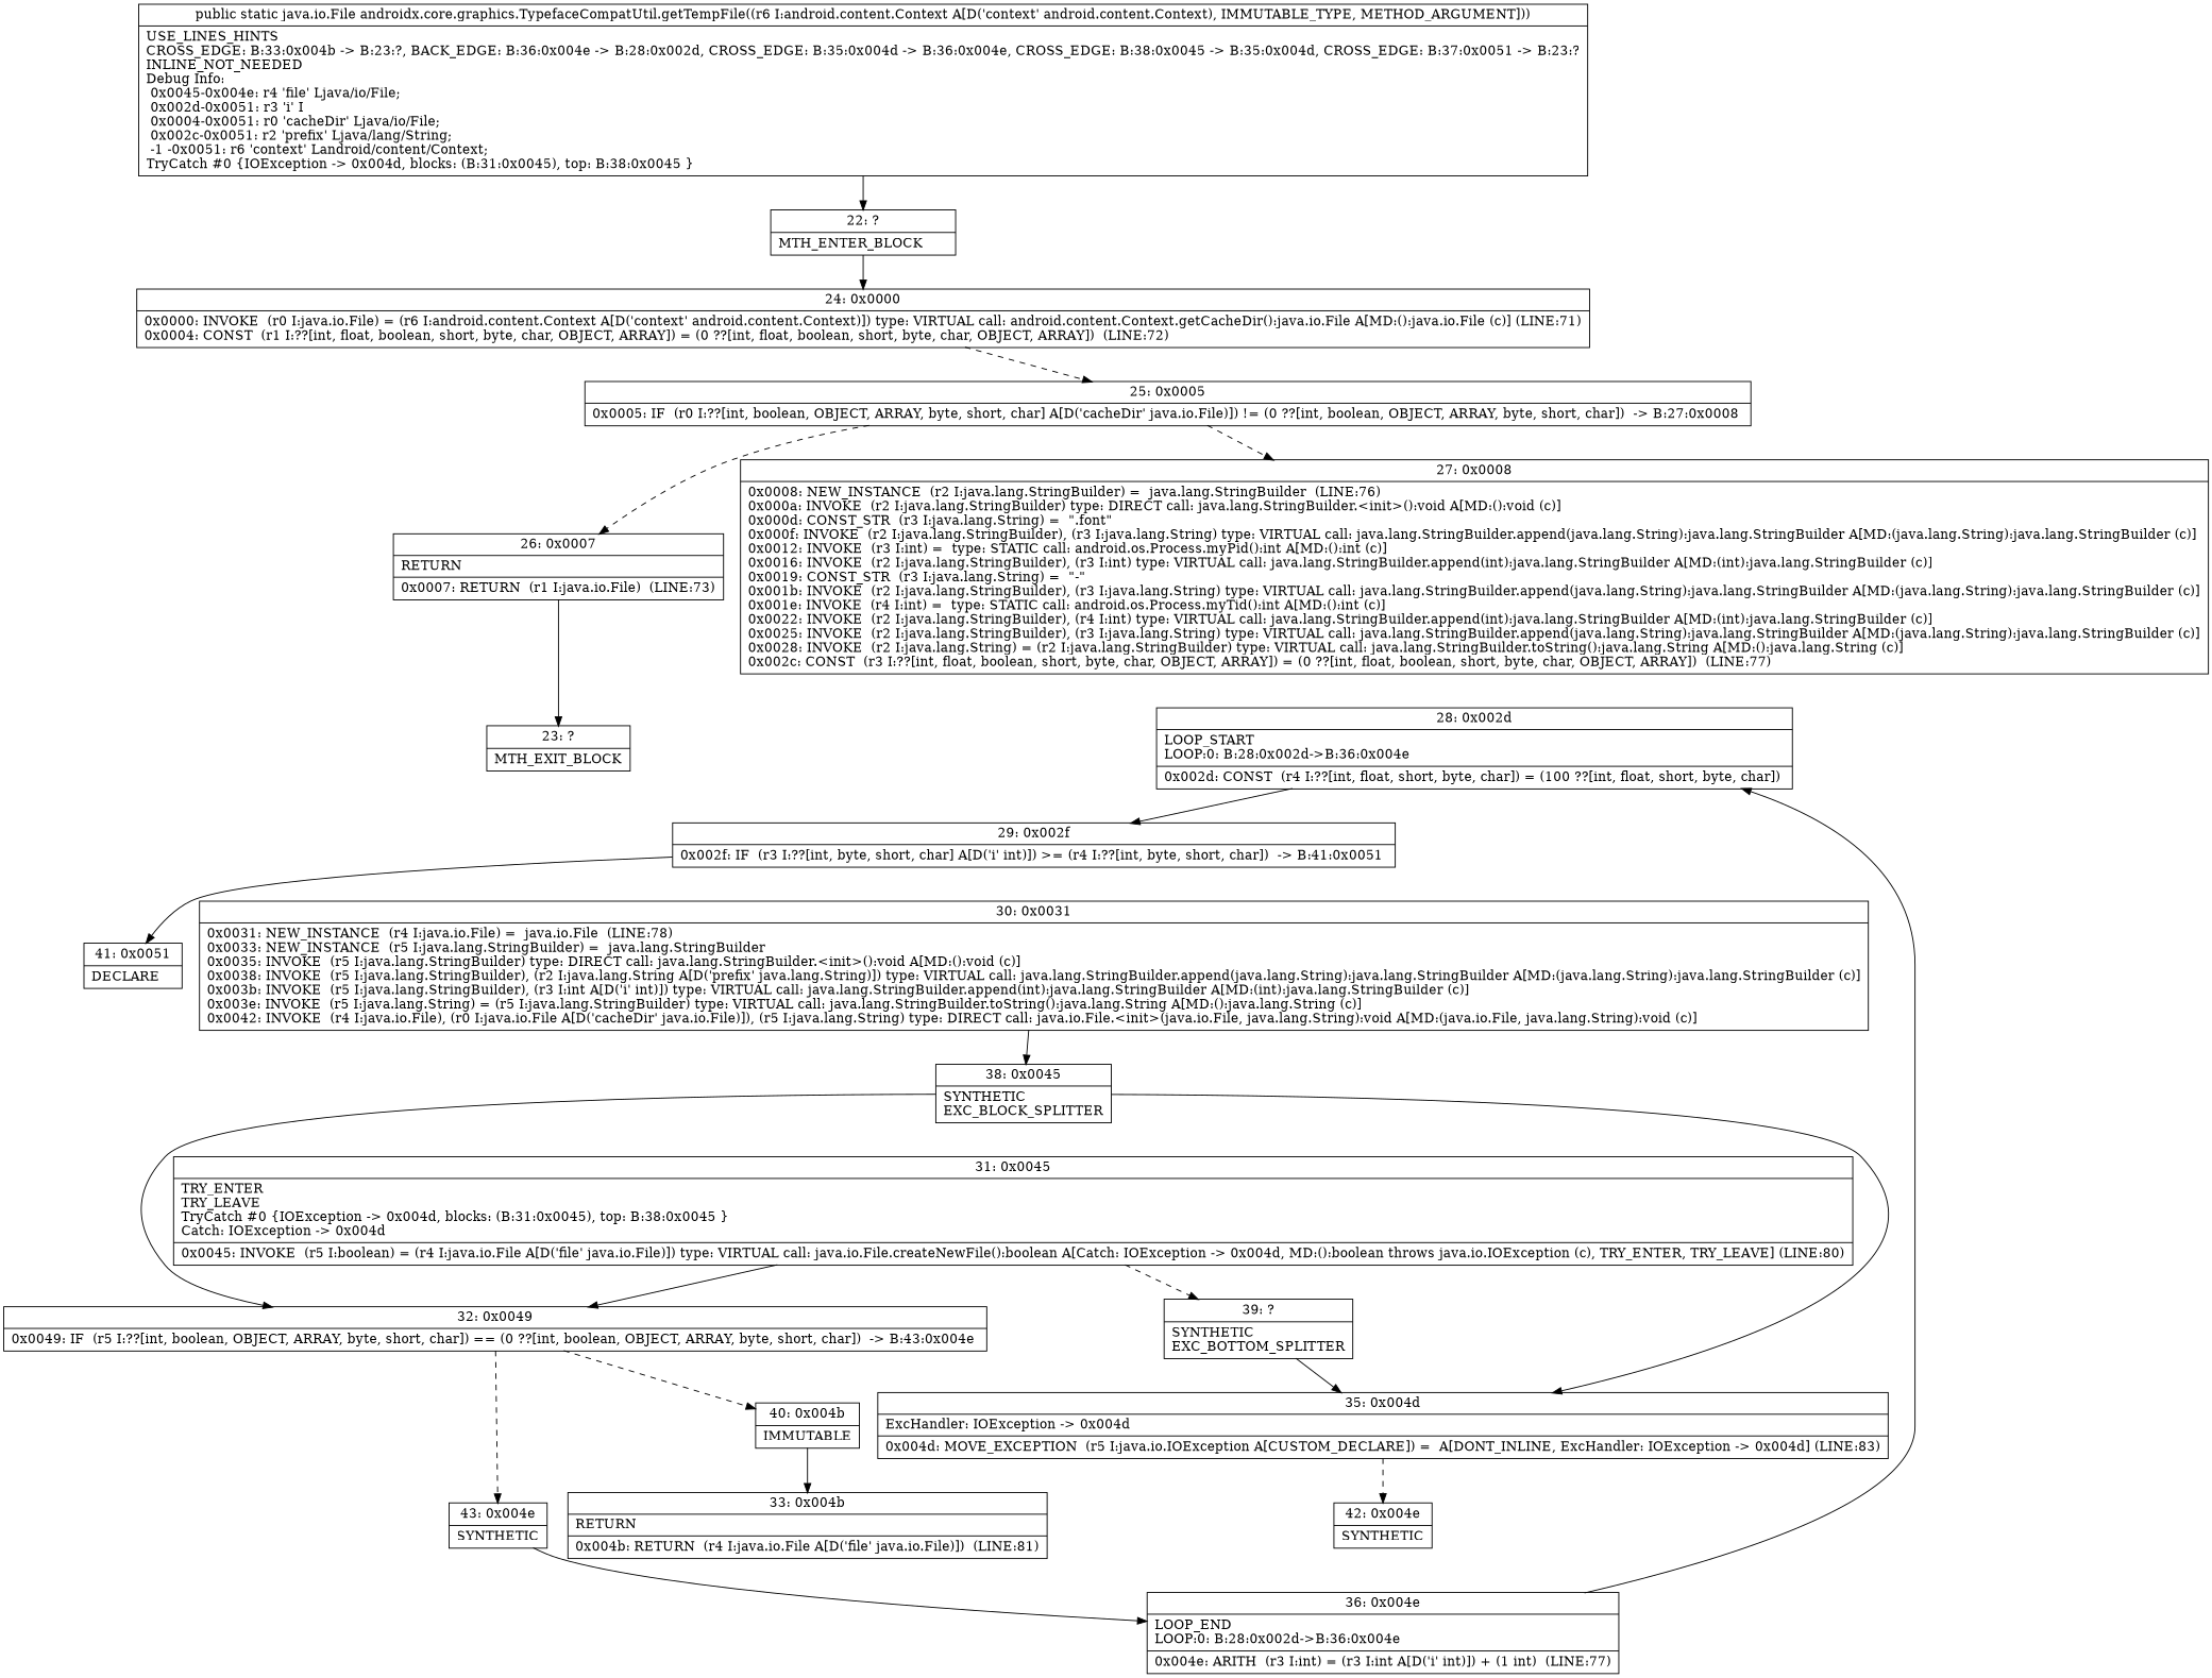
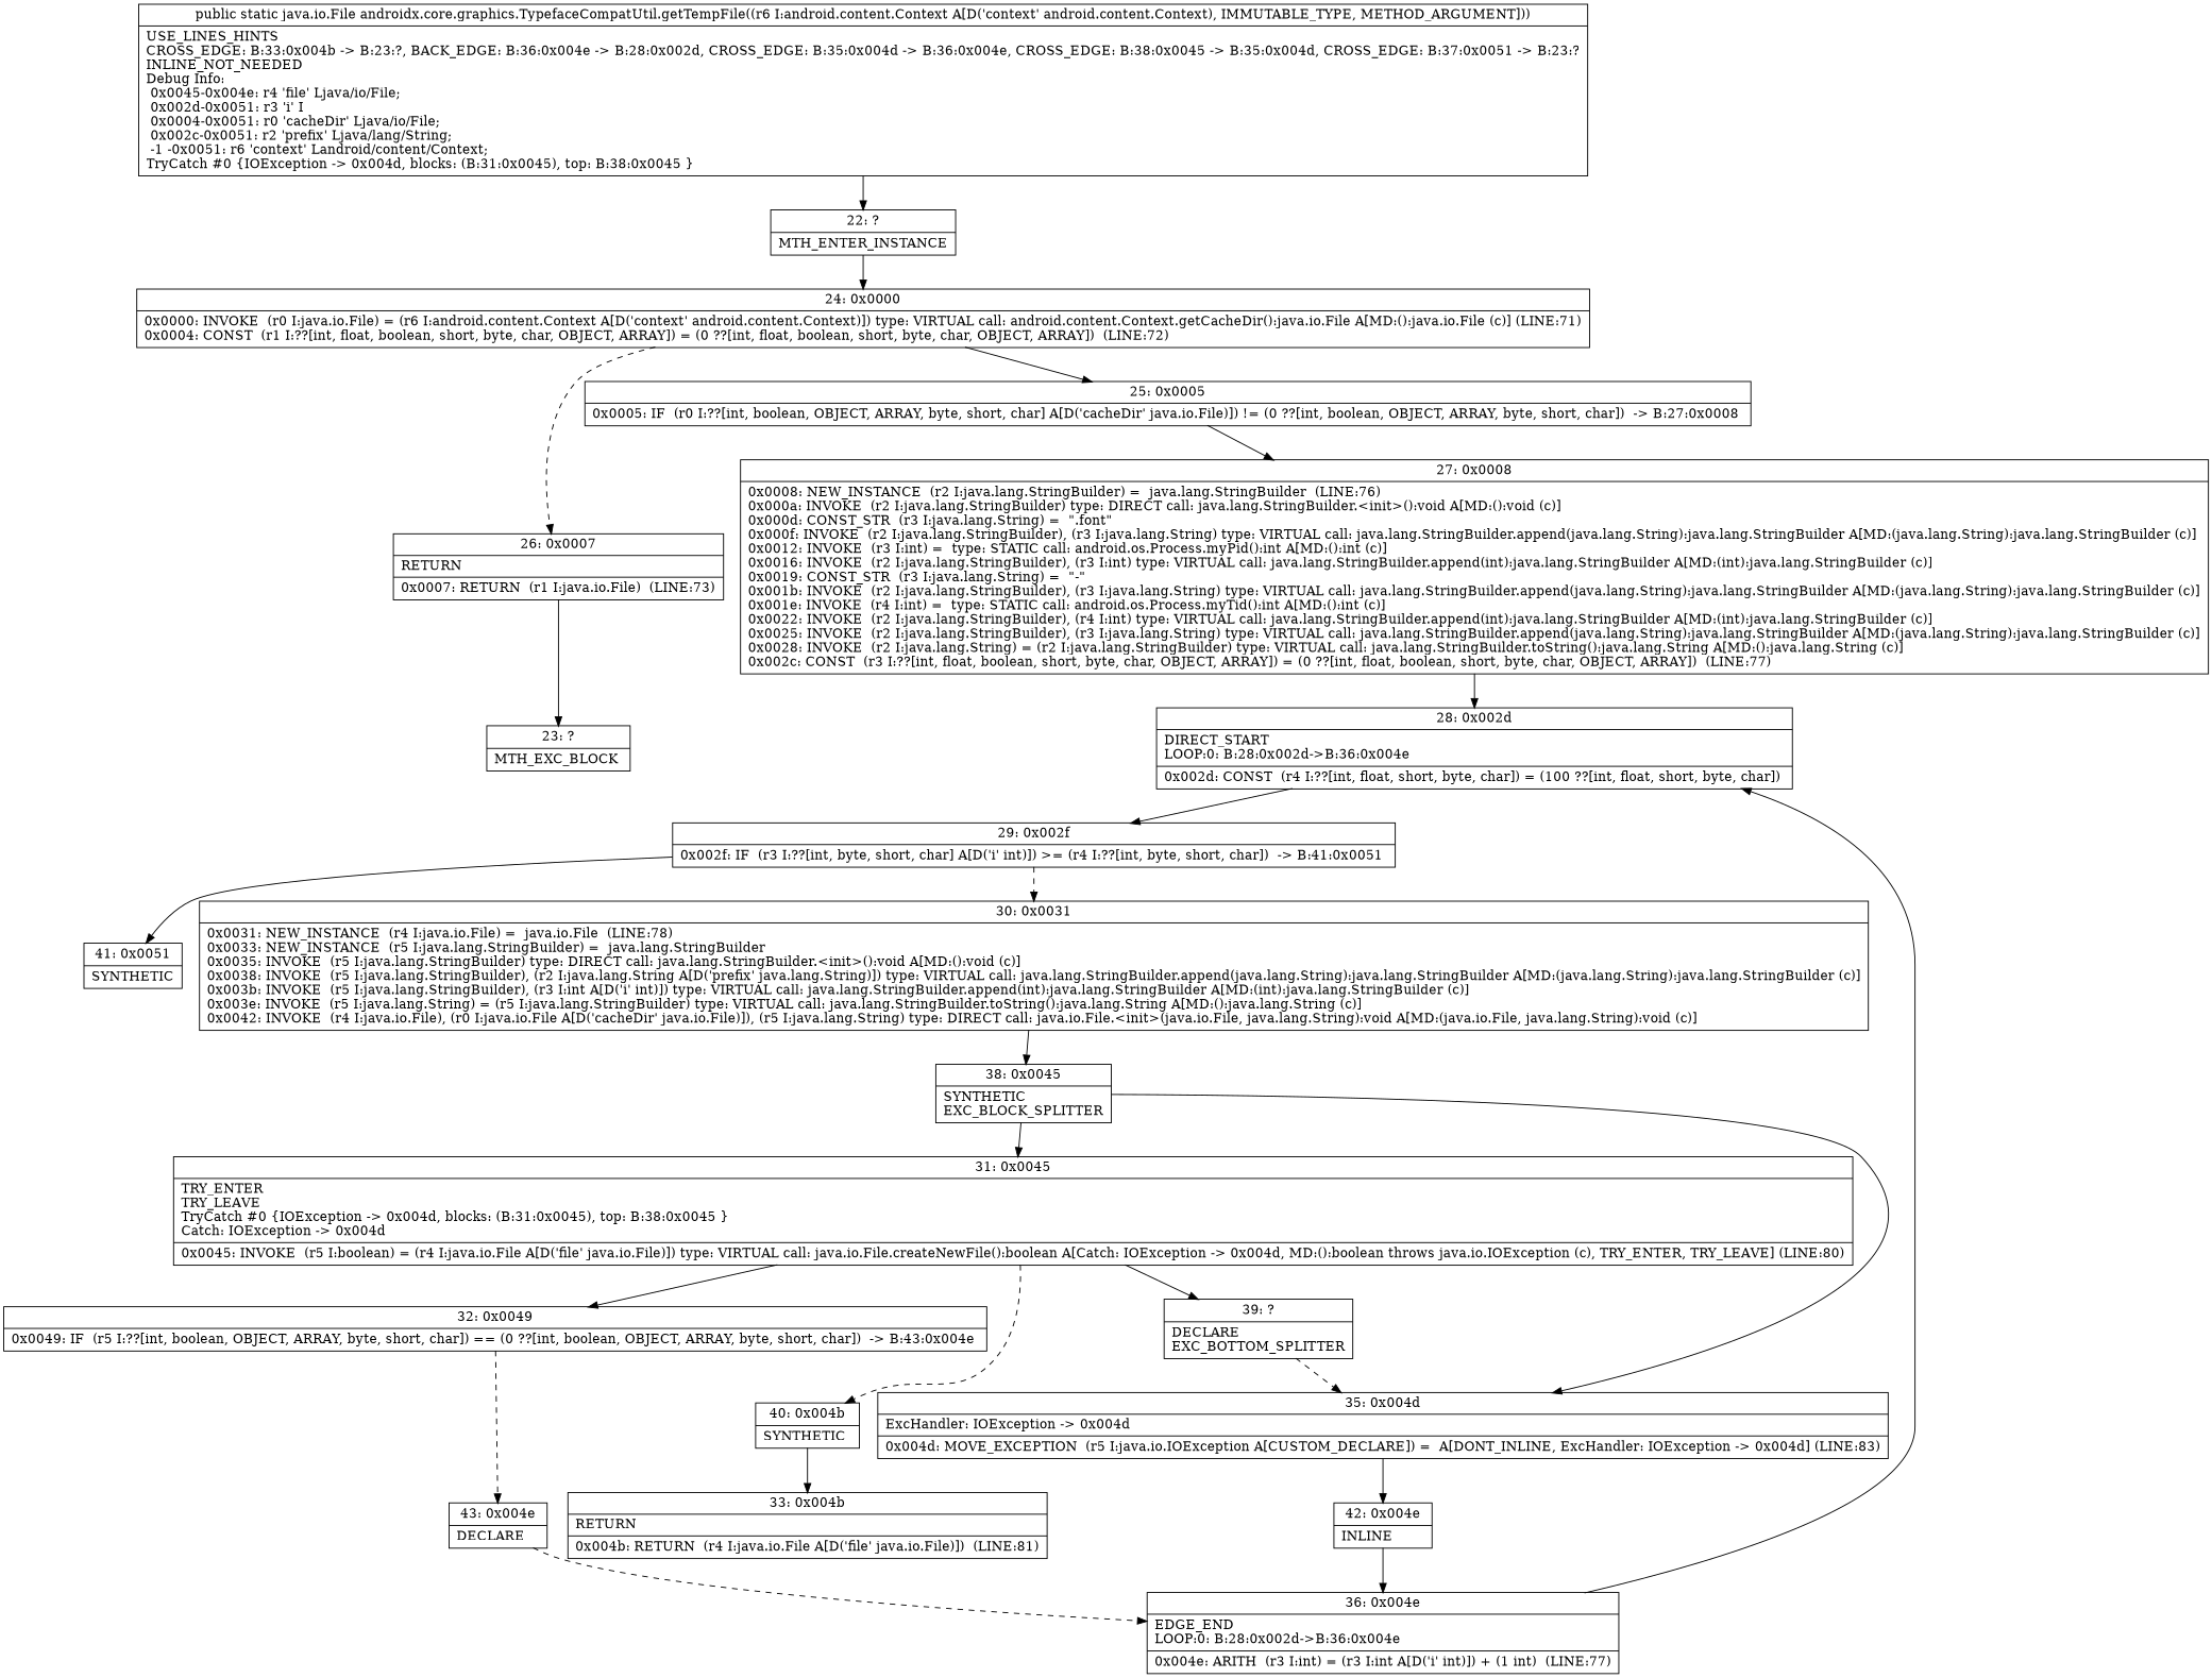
  digraph {
    node [shape=record]
-   n1 [label="{22\:\ ?|MTH_ENTER_BLOCK\l}"]
+   n1 [label="{22\:\ ?|MTH_ENTER_INSTANCE\l}"]
    n2 [label="{24\:\ 0x0000|0x0000: INVOKE  (r0 I:java.io.File) = (r6 I:android.content.Context A[D('context' android.content.Context)]) type: VIRTUAL call: android.content.Context.getCacheDir():java.io.File A[MD:():java.io.File (c)] (LINE:71)\l0x0004: CONST  (r1 I:??[int, float, boolean, short, byte, char, OBJECT, ARRAY]) = (0 ??[int, float, boolean, short, byte, char, OBJECT, ARRAY])  (LINE:72)\l}"]
    n3 [label="{25\:\ 0x0005|0x0005: IF  (r0 I:??[int, boolean, OBJECT, ARRAY, byte, short, char] A[D('cacheDir' java.io.File)]) != (0 ??[int, boolean, OBJECT, ARRAY, byte, short, char])  \-\> B:27:0x0008 \l}"]
    n4 [label="{26\:\ 0x0007|RETURN\l|0x0007: RETURN  (r1 I:java.io.File)  (LINE:73)\l}"]
    n5 [label="{27\:\ 0x0008|0x0008: NEW_INSTANCE  (r2 I:java.lang.StringBuilder) =  java.lang.StringBuilder  (LINE:76)\l0x000a: INVOKE  (r2 I:java.lang.StringBuilder) type: DIRECT call: java.lang.StringBuilder.\<init\>():void A[MD:():void (c)]\l0x000d: CONST_STR  (r3 I:java.lang.String) =  \".font\" \l0x000f: INVOKE  (r2 I:java.lang.StringBuilder), (r3 I:java.lang.String) type: VIRTUAL call: java.lang.StringBuilder.append(java.lang.String):java.lang.StringBuilder A[MD:(java.lang.String):java.lang.StringBuilder (c)]\l0x0012: INVOKE  (r3 I:int) =  type: STATIC call: android.os.Process.myPid():int A[MD:():int (c)]\l0x0016: INVOKE  (r2 I:java.lang.StringBuilder), (r3 I:int) type: VIRTUAL call: java.lang.StringBuilder.append(int):java.lang.StringBuilder A[MD:(int):java.lang.StringBuilder (c)]\l0x0019: CONST_STR  (r3 I:java.lang.String) =  \"\-\" \l0x001b: INVOKE  (r2 I:java.lang.StringBuilder), (r3 I:java.lang.String) type: VIRTUAL call: java.lang.StringBuilder.append(java.lang.String):java.lang.StringBuilder A[MD:(java.lang.String):java.lang.StringBuilder (c)]\l0x001e: INVOKE  (r4 I:int) =  type: STATIC call: android.os.Process.myTid():int A[MD:():int (c)]\l0x0022: INVOKE  (r2 I:java.lang.StringBuilder), (r4 I:int) type: VIRTUAL call: java.lang.StringBuilder.append(int):java.lang.StringBuilder A[MD:(int):java.lang.StringBuilder (c)]\l0x0025: INVOKE  (r2 I:java.lang.StringBuilder), (r3 I:java.lang.String) type: VIRTUAL call: java.lang.StringBuilder.append(java.lang.String):java.lang.StringBuilder A[MD:(java.lang.String):java.lang.StringBuilder (c)]\l0x0028: INVOKE  (r2 I:java.lang.String) = (r2 I:java.lang.StringBuilder) type: VIRTUAL call: java.lang.StringBuilder.toString():java.lang.String A[MD:():java.lang.String (c)]\l0x002c: CONST  (r3 I:??[int, float, boolean, short, byte, char, OBJECT, ARRAY]) = (0 ??[int, float, boolean, short, byte, char, OBJECT, ARRAY])  (LINE:77)\l}"]
-   n6 [label="{23\:\ ?|MTH_EXIT_BLOCK\l}"]
-   n7 [label="{28\:\ 0x002d|LOOP_START\lLOOP:0: B:28:0x002d\-\>B:36:0x004e\l|0x002d: CONST  (r4 I:??[int, float, short, byte, char]) = (100 ??[int, float, short, byte, char]) \l}"]
+   n6 [label="{23\:\ ?|MTH_EXC_BLOCK\l}"]
+   n7 [label="{28\:\ 0x002d|DIRECT_START\lLOOP:0: B:28:0x002d\-\>B:36:0x004e\l|0x002d: CONST  (r4 I:??[int, float, short, byte, char]) = (100 ??[int, float, short, byte, char]) \l}"]
    n8 [label="{29\:\ 0x002f|0x002f: IF  (r3 I:??[int, byte, short, char] A[D('i' int)]) \>= (r4 I:??[int, byte, short, char])  \-\> B:41:0x0051 \l}"]
    n9 [label="{30\:\ 0x0031|0x0031: NEW_INSTANCE  (r4 I:java.io.File) =  java.io.File  (LINE:78)\l0x0033: NEW_INSTANCE  (r5 I:java.lang.StringBuilder) =  java.lang.StringBuilder \l0x0035: INVOKE  (r5 I:java.lang.StringBuilder) type: DIRECT call: java.lang.StringBuilder.\<init\>():void A[MD:():void (c)]\l0x0038: INVOKE  (r5 I:java.lang.StringBuilder), (r2 I:java.lang.String A[D('prefix' java.lang.String)]) type: VIRTUAL call: java.lang.StringBuilder.append(java.lang.String):java.lang.StringBuilder A[MD:(java.lang.String):java.lang.StringBuilder (c)]\l0x003b: INVOKE  (r5 I:java.lang.StringBuilder), (r3 I:int A[D('i' int)]) type: VIRTUAL call: java.lang.StringBuilder.append(int):java.lang.StringBuilder A[MD:(int):java.lang.StringBuilder (c)]\l0x003e: INVOKE  (r5 I:java.lang.String) = (r5 I:java.lang.StringBuilder) type: VIRTUAL call: java.lang.StringBuilder.toString():java.lang.String A[MD:():java.lang.String (c)]\l0x0042: INVOKE  (r4 I:java.io.File), (r0 I:java.io.File A[D('cacheDir' java.io.File)]), (r5 I:java.lang.String) type: DIRECT call: java.io.File.\<init\>(java.io.File, java.lang.String):void A[MD:(java.io.File, java.lang.String):void (c)]\l}"]
-   n10 [label="{41\:\ 0x0051|DECLARE\l}"]
+   n10 [label="{41\:\ 0x0051|SYNTHETIC\l}"]
    n11 [label="{38\:\ 0x0045|SYNTHETIC\lEXC_BLOCK_SPLITTER\l}"]
    n12 [label="{31\:\ 0x0045|TRY_ENTER\lTRY_LEAVE\lTryCatch #0 \{IOException \-\> 0x004d, blocks: (B:31:0x0045), top: B:38:0x0045 \}\lCatch: IOException \-\> 0x004d\l|0x0045: INVOKE  (r5 I:boolean) = (r4 I:java.io.File A[D('file' java.io.File)]) type: VIRTUAL call: java.io.File.createNewFile():boolean A[Catch: IOException \-\> 0x004d, MD:():boolean throws java.io.IOException (c), TRY_ENTER, TRY_LEAVE] (LINE:80)\l}"]
    n13 [label="{35\:\ 0x004d|ExcHandler: IOException \-\> 0x004d\l|0x004d: MOVE_EXCEPTION  (r5 I:java.io.IOException A[CUSTOM_DECLARE]) =  A[DONT_INLINE, ExcHandler: IOException \-\> 0x004d] (LINE:83)\l}"]
    n14 [label="{32\:\ 0x0049|0x0049: IF  (r5 I:??[int, boolean, OBJECT, ARRAY, byte, short, char]) == (0 ??[int, boolean, OBJECT, ARRAY, byte, short, char])  \-\> B:43:0x004e \l}"]
-   n15 [label="{39\:\ ?|SYNTHETIC\lEXC_BOTTOM_SPLITTER\l}"]
-   n16 [label="{42\:\ 0x004e|SYNTHETIC\l}"]
-   n17 [label="{40\:\ 0x004b|IMMUTABLE\l}"]
-   n18 [label="{43\:\ 0x004e|SYNTHETIC\l}"]
+   n15 [label="{39\:\ ?|DECLARE\lEXC_BOTTOM_SPLITTER\l}"]
+   n16 [label="{42\:\ 0x004e|INLINE\l}"]
+   n17 [label="{40\:\ 0x004b|SYNTHETIC\l}"]
+   n18 [label="{43\:\ 0x004e|DECLARE\l}"]
    n19 [label="{33\:\ 0x004b|RETURN\l|0x004b: RETURN  (r4 I:java.io.File A[D('file' java.io.File)])  (LINE:81)\l}"]
-   n20 [label="{36\:\ 0x004e|LOOP_END\lLOOP:0: B:28:0x002d\-\>B:36:0x004e\l|0x004e: ARITH  (r3 I:int) = (r3 I:int A[D('i' int)]) + (1 int)  (LINE:77)\l}"]
+   n20 [label="{36\:\ 0x004e|EDGE_END\lLOOP:0: B:28:0x002d\-\>B:36:0x004e\l|0x004e: ARITH  (r3 I:int) = (r3 I:int A[D('i' int)]) + (1 int)  (LINE:77)\l}"]
    n21 [label="{public static java.io.File androidx.core.graphics.TypefaceCompatUtil.getTempFile((r6 I:android.content.Context A[D('context' android.content.Context), IMMUTABLE_TYPE, METHOD_ARGUMENT]))  | USE_LINES_HINTS\lCROSS_EDGE: B:33:0x004b \-\> B:23:?, BACK_EDGE: B:36:0x004e \-\> B:28:0x002d, CROSS_EDGE: B:35:0x004d \-\> B:36:0x004e, CROSS_EDGE: B:38:0x0045 \-\> B:35:0x004d, CROSS_EDGE: B:37:0x0051 \-\> B:23:?\lINLINE_NOT_NEEDED\lDebug Info:\l  0x0045\-0x004e: r4 'file' Ljava\/io\/File;\l  0x002d\-0x0051: r3 'i' I\l  0x0004\-0x0051: r0 'cacheDir' Ljava\/io\/File;\l  0x002c\-0x0051: r2 'prefix' Ljava\/lang\/String;\l  \-1 \-0x0051: r6 'context' Landroid\/content\/Context;\lTryCatch #0 \{IOException \-\> 0x004d, blocks: (B:31:0x0045), top: B:38:0x0045 \}\l}"]
    n1 -> n2
-   n2 -> n3 [style=dashed]
-   n3 -> n4 [style=dashed]
-   n3 -> n5 [style=dashed]
+   n2 -> n3
+   n2 -> n4 [style=dashed]
+   n3 -> n5
    n4 -> n6
+   n5 -> n7
    n7 -> n8
+   n8 -> n9 [style=dashed]
    n8 -> n10
    n9 -> n11
-   n11 -> n14
+   n11 -> n12
    n11 -> n13
    n12 -> n14
-   n12 -> n15 [style=dashed]
-   n13 -> n16 [style=dashed]
-   n14 -> n17 [style=dashed]
+   n12 -> n15
+   n13 -> n16
+   n12 -> n17 [style=dashed]
    n14 -> n18 [style=dashed]
-   n15 -> n13
+   n15 -> n13 [style=dashed]
+   n16 -> n20
    n17 -> n19
-   n18 -> n20
+   n18 -> n20 [style=dashed]
    n20 -> n7
    n21 -> n1
  }
